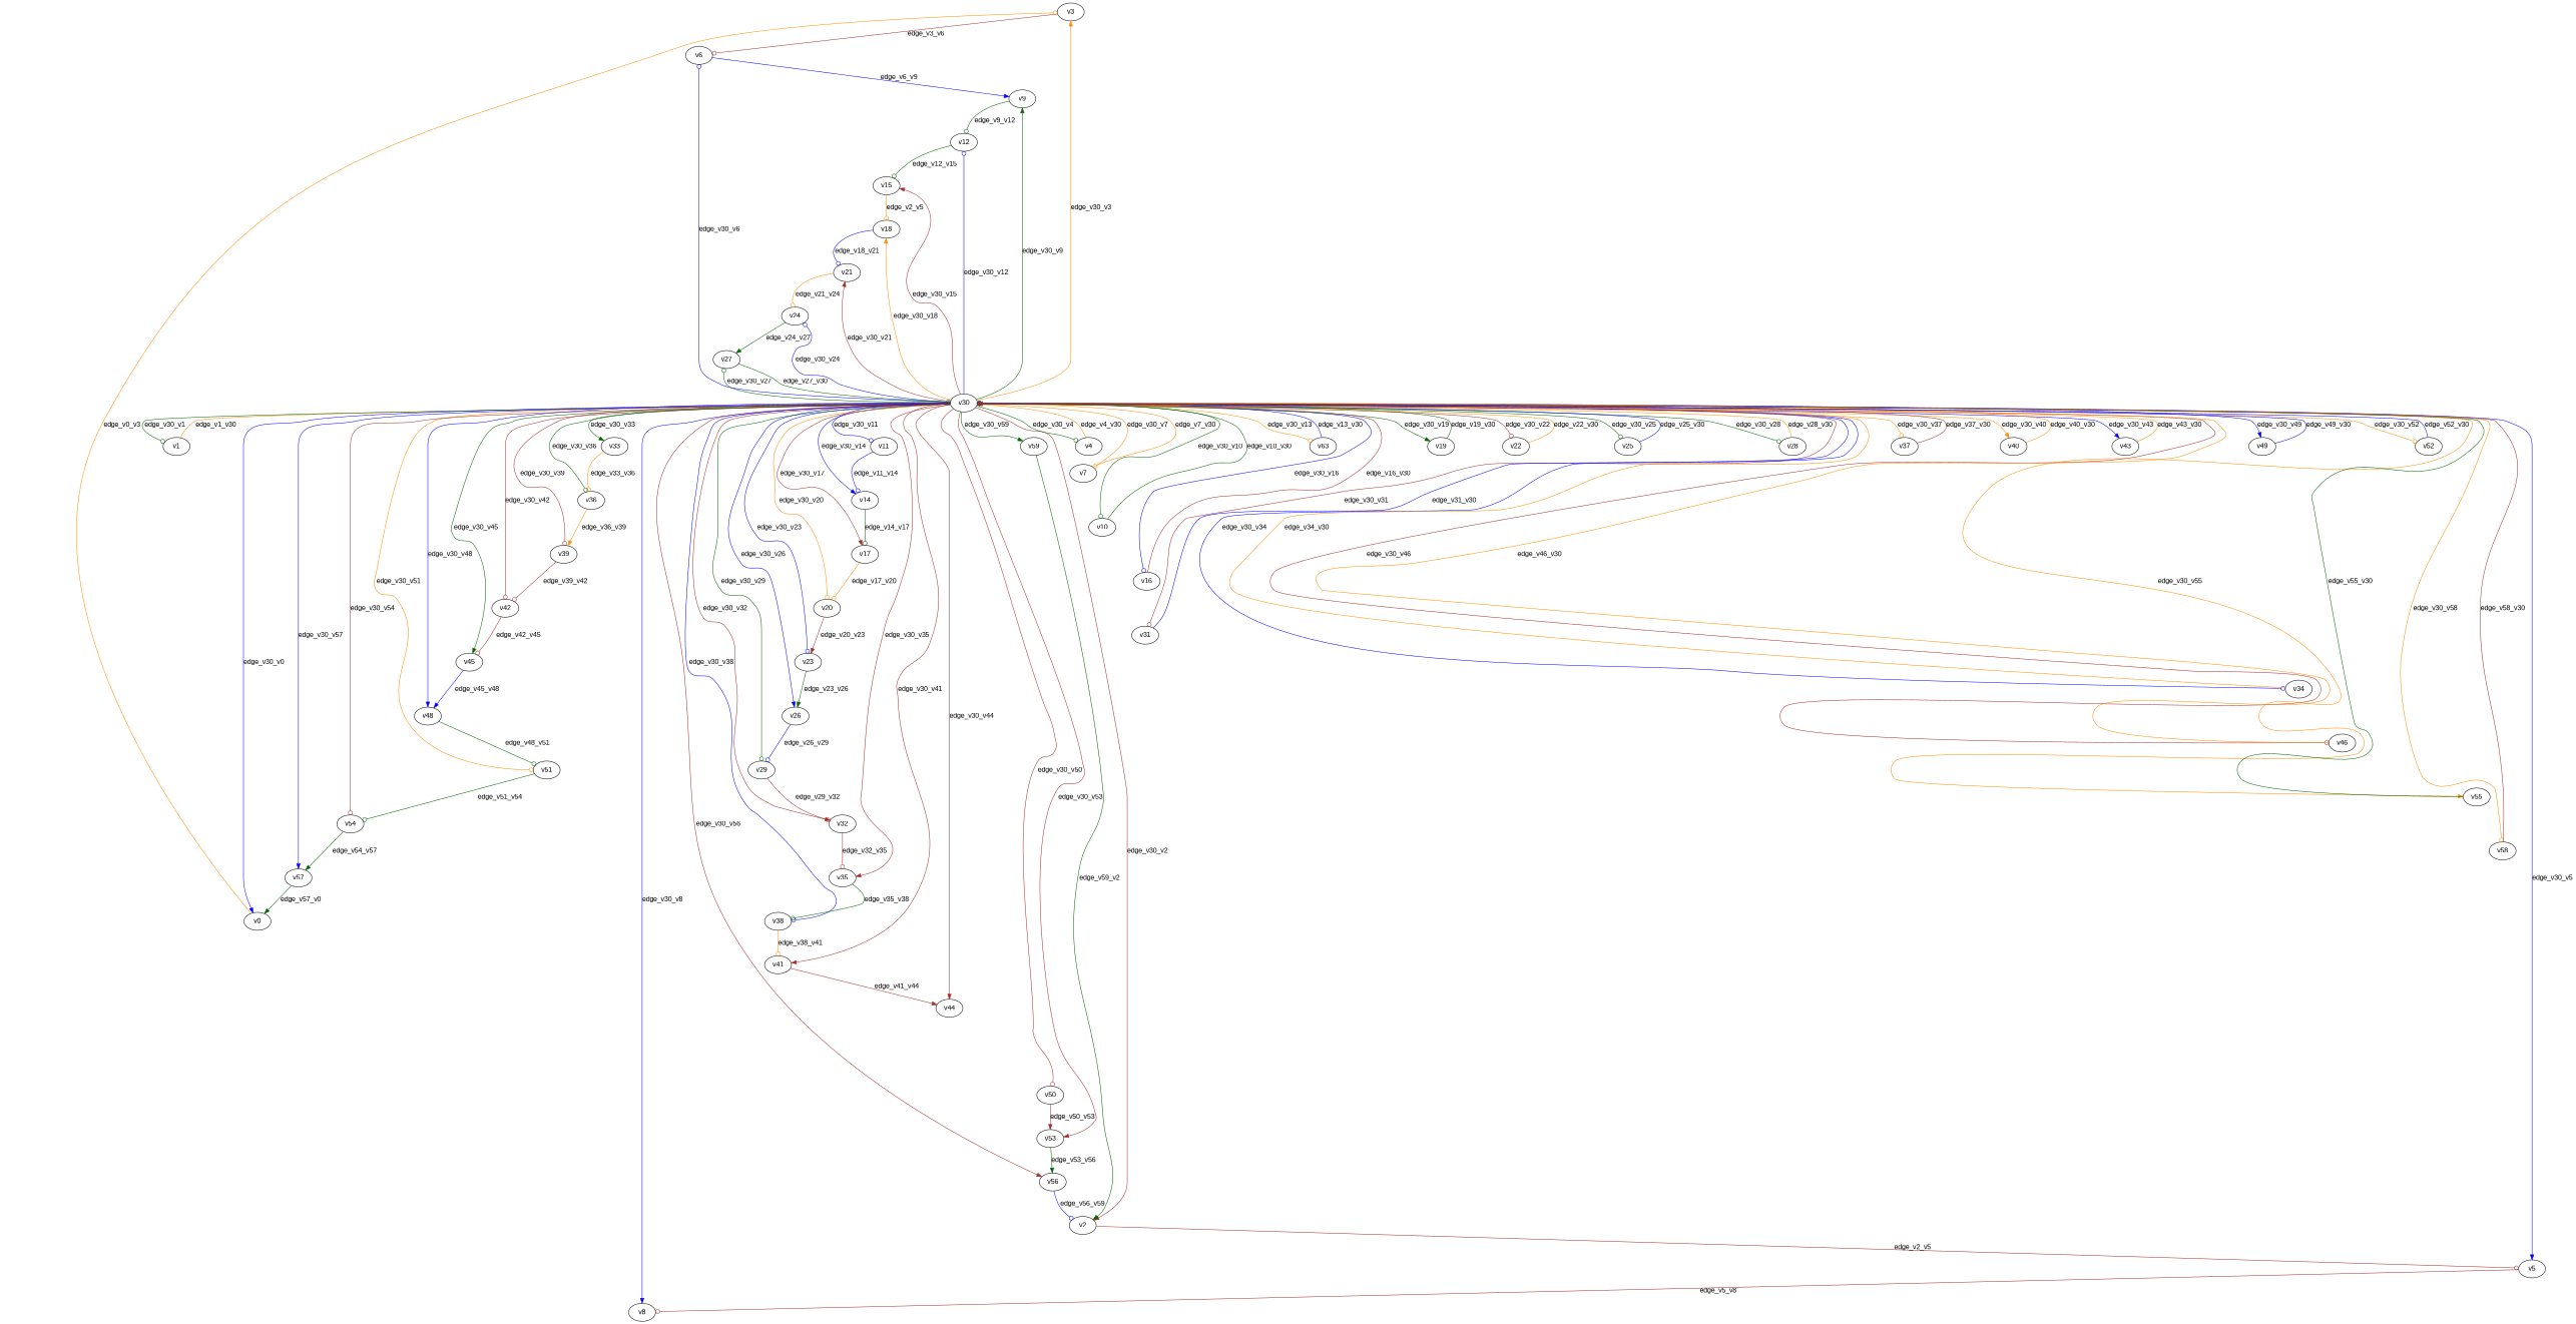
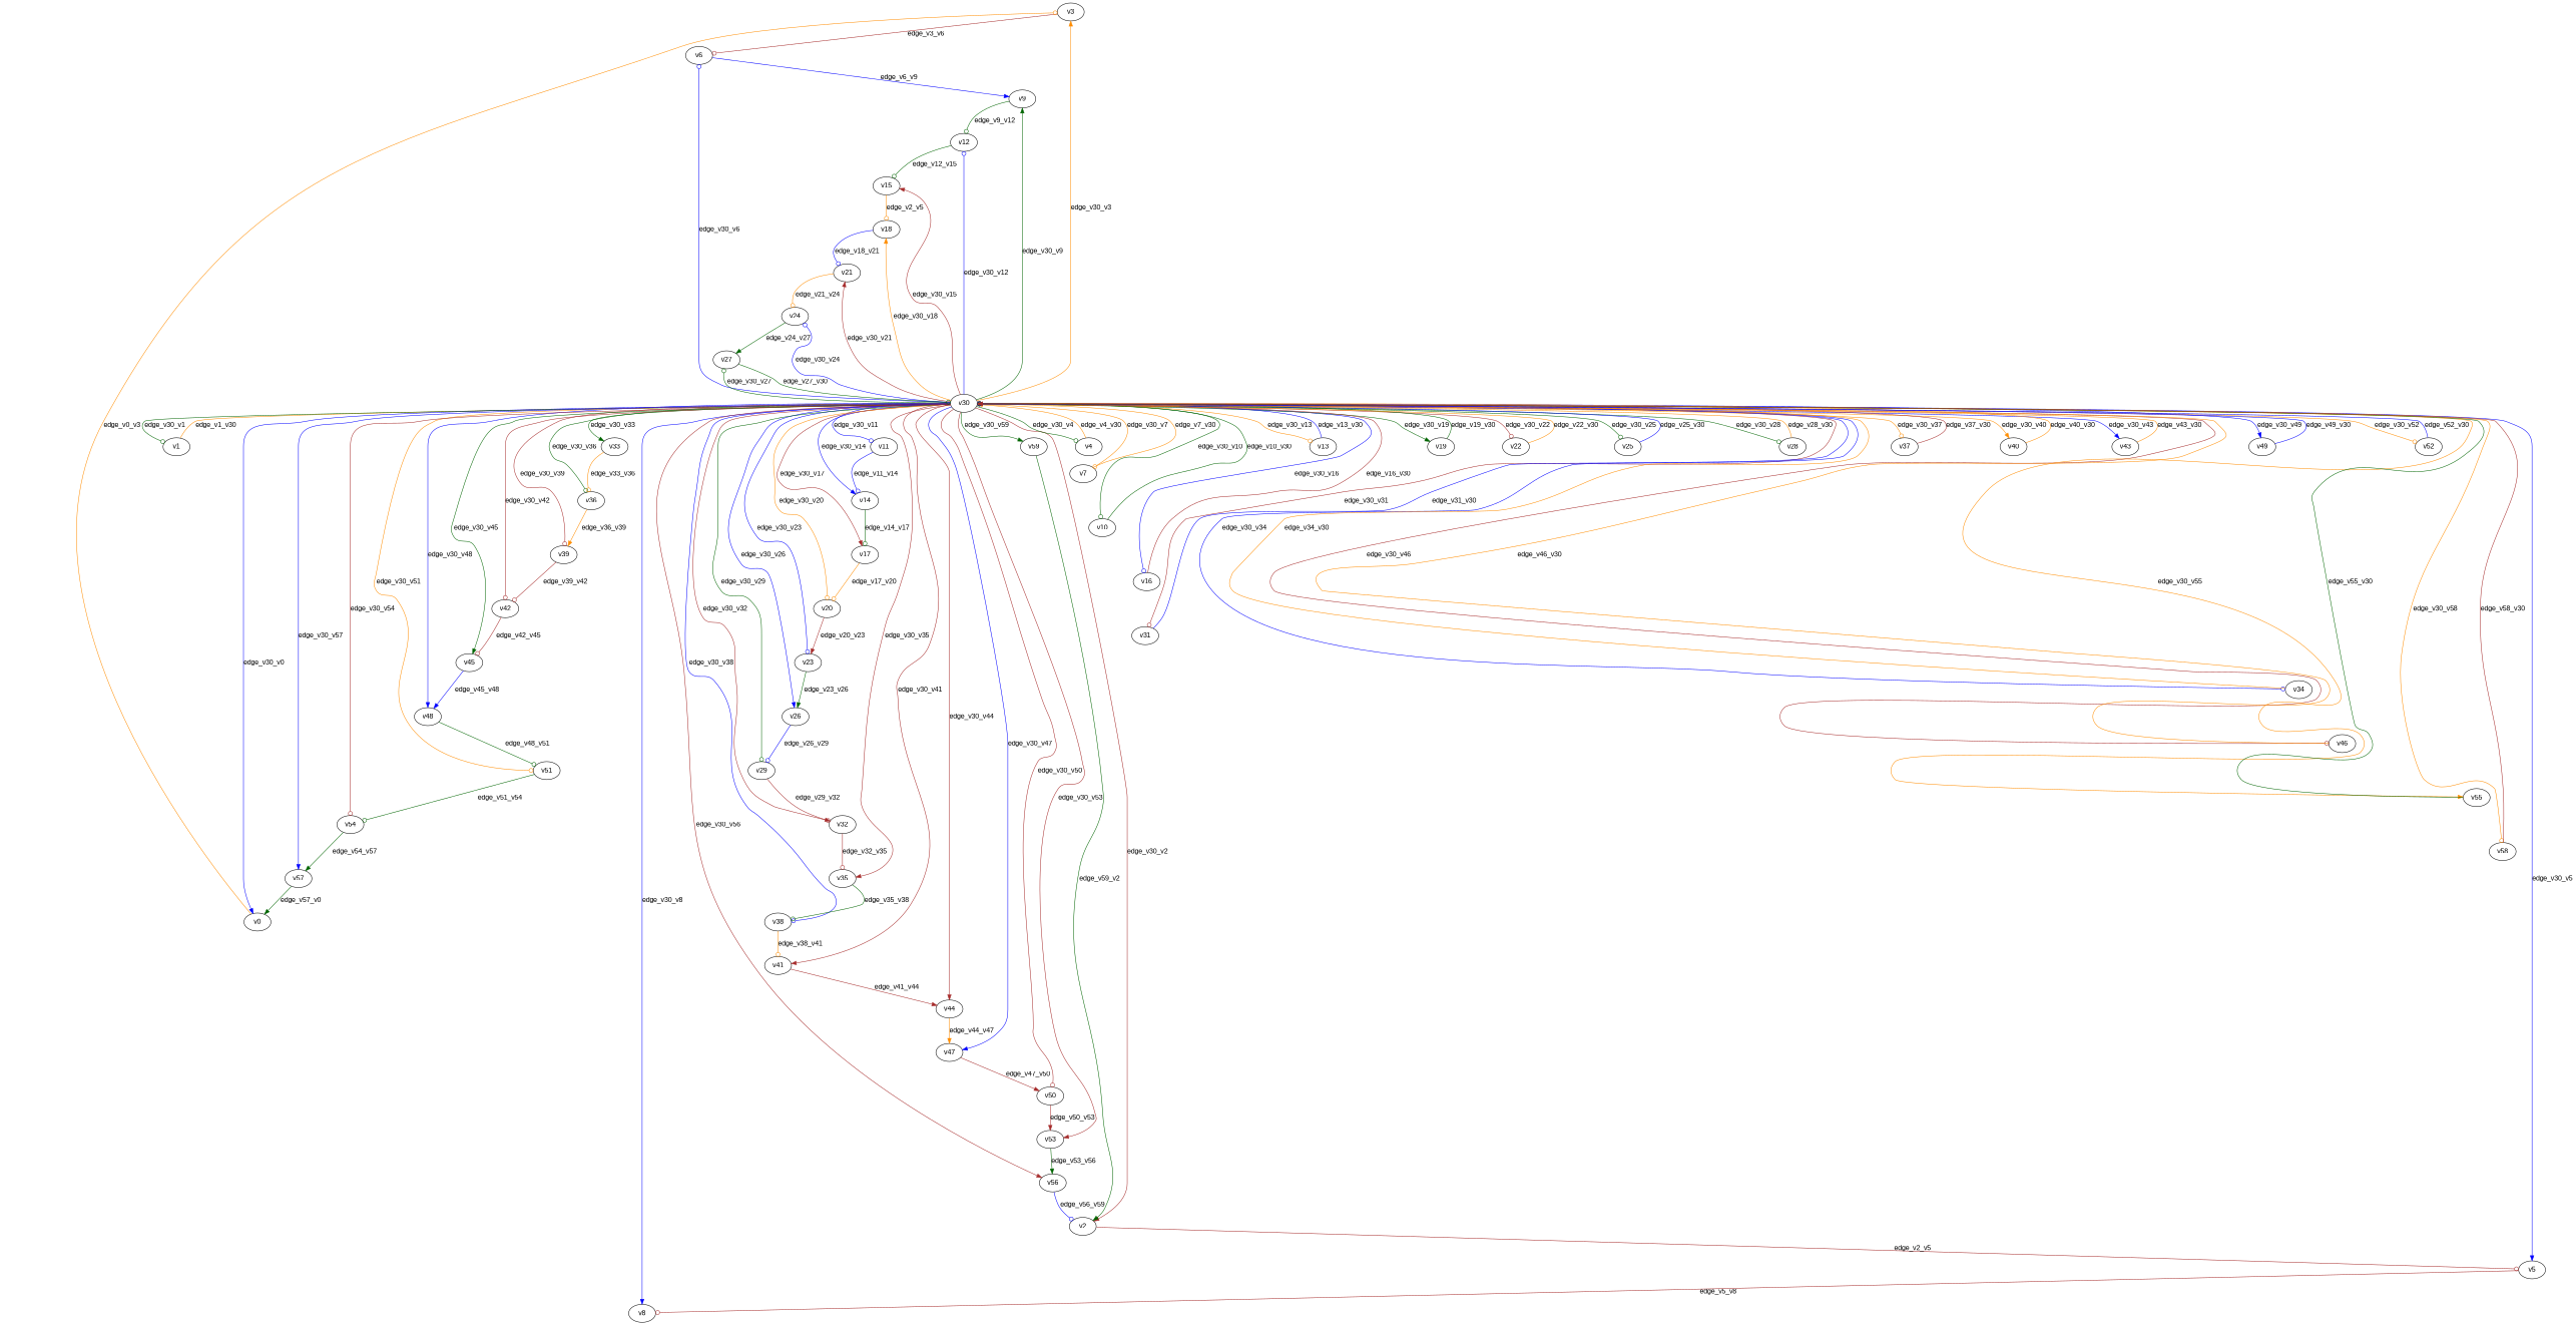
  digraph {
    fontname="Liberation Sans"
    node [fontname="Liberation Sans" player=1]
    edge [arrowhead=odot color=brown discount=0.138 fontname="Liberation Sans"]
    v3
    v0 [player=0]
    v6 [player=0]
    v1
    v30 [player=0]
    v2 [player=0]
    v5
    v4 [player=0]
    v8 [player=0]
    v9
    v7
    v11
    v12 [player=0]
    v10 [player=0]
    v14 [player=0]
    v15
-   v13 [label=v63]
+   v13
    v17
    v18 [player=0]
    v16 [player=0]
    v20 [player=0]
    v21
    v19
    v23
    v24 [player=0]
    v22 [player=0]
    v26 [player=0]
    v27
    v25
    v29
    v28 [player=0]
    v32 [player=0]
    v31
    v33
    v34 [player=0]
    v35
    v36 [player=0]
    v37
    v38 [player=0]
    v39
    v40 [player=0]
    v41
    v42 [player=0]
    v43
    v44 [player=0]
    v45
    v46 [player=0]
+   v47
    v48 [player=0]
    v49
    v50 [player=0]
    v51
    v52 [player=0]
    v53
    v54 [player=0]
    v55
    v56 [player=0]
    v57
    v58 [player=0]
    v59
    v3 -> v6 [label=edge_v3_v6 weight=-2.70]
    v0 -> v3 [color=darkorange label=edge_v0_v3 weight=-0.81]
    v6 -> v9 [arrowhead=normal color=blue label=edge_v6_v9 weight=-0.34]
    v1 -> v30 [arrowhead=normal color=darkorange label=edge_v1_v30 weight=2.45]
    v30 -> v3 [arrowhead=normal color=darkorange label=edge_v30_v3 weight=7.15]
    v30 -> v0 [arrowhead=normal color=blue label=edge_v30_v0 weight=5.24]
    v30 -> v6 [color=blue label=edge_v30_v6 weight=1.26]
    v30 -> v1 [color=darkgreen label=edge_v30_v1 weight=2.81]
    v30 -> v2 [arrowhead=normal label=edge_v30_v2 weight=1.05]
    v30 -> v5 [arrowhead=normal color=blue label=edge_v30_v5 weight=8.33]
    v30 -> v4 [color=darkgreen label=edge_v30_v4 weight=1.22]
    v30 -> v8 [arrowhead=normal color=blue label=edge_v30_v8 weight=6.81]
    v30 -> v9 [arrowhead=normal color=darkgreen label=edge_v30_v9 weight=7.80]
    v30 -> v7 [color=darkorange label=edge_v30_v7 weight=-3.69]
    v30 -> v11 [color=blue label=edge_v30_v11 weight=4.12]
    v30 -> v12 [color=blue label=edge_v30_v12 weight=9.15]
    v30 -> v10 [color=darkgreen label=edge_v30_v10 weight=-2.78]
    v30 -> v14 [arrowhead=normal color=blue label=edge_v30_v14 weight=5.58]
    v30 -> v15 [arrowhead=normal label=edge_v30_v15 weight=-3.37]
    v30 -> v13 [color=darkorange label=edge_v30_v13 weight=2.83]
    v30 -> v17 [arrowhead=normal label=edge_v30_v17 weight=-2.53]
    v30 -> v18 [arrowhead=normal color=darkorange label=edge_v30_v18 weight=4.50]
    v30 -> v16 [color=blue label=edge_v30_v16 weight=-1.45]
    v30 -> v20 [color=darkorange label=edge_v30_v20 weight=-3.76]
    v30 -> v21 [arrowhead=normal label=edge_v30_v21 weight=9.69]
    v30 -> v19 [arrowhead=normal color=darkgreen label=edge_v30_v19 weight=3.06]
    v30 -> v23 [color=blue label=edge_v30_v23 weight=1.15]
    v30 -> v24 [color=blue label=edge_v30_v24 weight=-5.70]
    v30 -> v22 [label=edge_v30_v22 weight=7.89]
    v30 -> v26 [arrowhead=normal color=blue label=edge_v30_v26 weight=4.59]
    v30 -> v27 [color=darkgreen label=edge_v30_v27 weight=3.53]
    v30 -> v25 [color=darkgreen label=edge_v30_v25 weight=5.06]
    v30 -> v29 [color=darkgreen label=edge_v30_v29 weight=2.37]
    v30 -> v28 [color=darkgreen label=edge_v30_v28 weight=3.33]
    v30 -> v32 [label=edge_v30_v32 weight=-5.72]
    v30 -> v31 [label=edge_v30_v31 weight=-4.16]
    v30 -> v33 [arrowhead=normal color=darkgreen label=edge_v30_v33 weight=4.28]
    v30 -> v34 [color=blue label=edge_v30_v34 weight=-3.63]
    v30 -> v35 [arrowhead=normal label=edge_v30_v35 weight=-4.09]
    v30 -> v36 [color=darkgreen label=edge_v30_v36 weight=8.52]
    v30 -> v37 [color=darkorange label=edge_v30_v37 weight=2.55]
    v30 -> v38 [color=blue label=edge_v30_v38 weight=0.51]
    v30 -> v39 [label=edge_v30_v39 weight=2.22]
    v30 -> v40 [arrowhead=normal color=darkorange label=edge_v30_v40 weight=8.95]
    v30 -> v41 [arrowhead=normal label=edge_v30_v41 weight=-5.36]
    v30 -> v42 [label=edge_v30_v42 weight=8.87]
    v30 -> v43 [arrowhead=normal color=blue label=edge_v30_v43 weight=1.99]
    v30 -> v44 [arrowhead=normal label=edge_v30_v44 weight=9.53]
    v30 -> v45 [arrowhead=normal color=darkgreen label=edge_v30_v45 weight=1.89]
    v30 -> v46 [label=edge_v30_v46 weight=-4.73]
+   v30 -> v47 [arrowhead=normal color=blue label=edge_v30_v47 weight=2.70]
    v30 -> v48 [arrowhead=normal color=blue label=edge_v30_v48 weight=8.32]
    v30 -> v49 [arrowhead=normal color=blue label=edge_v30_v49 weight=5.42]
    v30 -> v50 [label=edge_v30_v50 weight=-0.28]
    v30 -> v51 [color=darkorange label=edge_v30_v51 weight=-3.25]
    v30 -> v52 [color=darkorange label=edge_v30_v52 weight=5.14]
    v30 -> v53 [arrowhead=normal label=edge_v30_v53 weight=-1.93]
    v30 -> v54 [label=edge_v30_v54 weight=5.15]
    v30 -> v55 [arrowhead=normal color=darkorange label=edge_v30_v55 weight=-2.92]
    v30 -> v56 [arrowhead=normal label=edge_v30_v56 weight=-4.07]
    v30 -> v57 [arrowhead=normal color=blue label=edge_v30_v57 weight=8.85]
    v30 -> v58 [color=darkorange label=edge_v30_v58 weight=-4.56]
    v30 -> v59 [arrowhead=normal color=darkgreen label=edge_v30_v59 weight=6.46]
    v2 -> v5 [label=edge_v2_v5 weight=3.80]
    v5 -> v8 [label=edge_v5_v8 weight=1.59]
    v4 -> v30 [arrowhead=normal color=darkorange label=edge_v4_v30 weight=2.19]
    v9 -> v12 [color=darkgreen label=edge_v9_v12 weight=5.93]
    v7 -> v30 [color=darkorange label=edge_v7_v30 weight=-5.22]
    v11 -> v14 [color=blue label=edge_v11_v14 weight=0.95]
    v12 -> v15 [color=darkgreen label=edge_v12_v15 weight=2.89]
    v10 -> v30 [color=darkgreen label=edge_v10_v30 weight=-5.52]
    v14 -> v17 [color=darkgreen label=edge_v14_v17 weight=3.03]
    v15 -> v18 [color=darkorange label=edge_v2_v5 weight=6.32]
    v13 -> v30 [color=blue label=edge_v13_v30 weight=5.22]
    v17 -> v20 [color=darkorange label=edge_v17_v20 weight=1.19]
    v18 -> v21 [color=blue label=edge_v18_v21 weight=2.49]
    v16 -> v30 [label=edge_v16_v30 weight=-1.26]
    v20 -> v23 [arrowhead=normal label=edge_v20_v23 weight=2.75]
    v21 -> v24 [color=darkorange label=edge_v21_v24 weight=4.84]
    v19 -> v30 [arrowhead=normal color=darkgreen label=edge_v19_v30 weight=3.69]
    v23 -> v26 [arrowhead=normal color=darkgreen label=edge_v23_v26 weight=4.92]
    v24 -> v27 [arrowhead=normal color=darkgreen label=edge_v24_v27 weight=-0.32]
    v22 -> v30 [arrowhead=normal color=darkorange label=edge_v22_v30 weight=5.51]
    v26 -> v29 [color=blue label=edge_v26_v29 weight=-1.42]
    v27 -> v30 [color=darkgreen label=edge_v27_v30 weight=1.82]
    v25 -> v30 [color=blue label=edge_v25_v30 weight=3.55]
    v29 -> v32 [arrowhead=normal label=edge_v29_v32 weight=-2.13]
    v28 -> v30 [color=darkorange label=edge_v28_v30 weight=5.53]
    v32 -> v35 [label=edge_v32_v35 weight=1.18]
    v31 -> v30 [arrowhead=normal color=blue label=edge_v31_v30 weight=-7.08]
    v33 -> v36 [color=darkorange label=edge_v33_v36 weight=2.03]
    v34 -> v30 [arrowhead=normal color=darkorange label=edge_v34_v30 weight=-2.97]
    v35 -> v38 [color=darkgreen label=edge_v35_v38 weight=-0.70]
    v36 -> v39 [arrowhead=normal color=darkorange label=edge_v36_v39 weight=0.52]
    v37 -> v30 [arrowhead=normal label=edge_v37_v30 weight=0.64]
    v38 -> v41 [color=darkorange label=edge_v38_v41 weight=6.12]
    v39 -> v42 [label=edge_v39_v42 weight=-0.45]
    v40 -> v30 [color=darkorange label=edge_v40_v30 weight=6.17]
    v41 -> v44 [arrowhead=normal label=edge_v41_v44 weight=-0.51]
    v42 -> v45 [label=edge_v42_v45 weight=1.68]
    v43 -> v30 [color=darkorange label=edge_v43_v30 weight=0.13]
+   v44 -> v47 [arrowhead=normal color=darkorange label=edge_v44_v47 weight=3.98]
    v45 -> v48 [arrowhead=normal color=blue label=edge_v45_v48 weight=2.46]
    v46 -> v30 [color=darkorange label=edge_v46_v30 weight=-3.45]
+   v47 -> v50 [arrowhead=normal label=edge_v47_v50 weight=0.55]
    v48 -> v51 [color=darkgreen label=edge_v48_v51 weight=-2.73]
    v49 -> v30 [color=blue label=edge_v49_v30 weight=3.66]
    v50 -> v53 [arrowhead=normal label=edge_v50_v53 weight=5.40]
    v51 -> v54 [color=darkgreen label=edge_v51_v54 weight=-2.67]
    v52 -> v30 [color=blue label=edge_v52_v30 weight=8.02]
    v53 -> v56 [arrowhead=normal color=darkgreen label=edge_v53_v56 weight=4.13]
    v54 -> v57 [arrowhead=normal color=darkgreen label=edge_v54_v57 weight=4.67]
    v55 -> v30 [color=darkgreen label=edge_v55_v30 weight=-1.92]
    v56 -> v2 [color=blue label=edge_v56_v59 weight=4.30]
    v57 -> v0 [arrowhead=normal color=darkgreen label=edge_v57_v0 weight=5.46]
    v58 -> v30 [arrowhead=normal label=edge_v58_v30 weight=-6.69]
    v59 -> v2 [arrowhead=normal color=darkgreen label=edge_v59_v2 weight=-2.09]
  }
